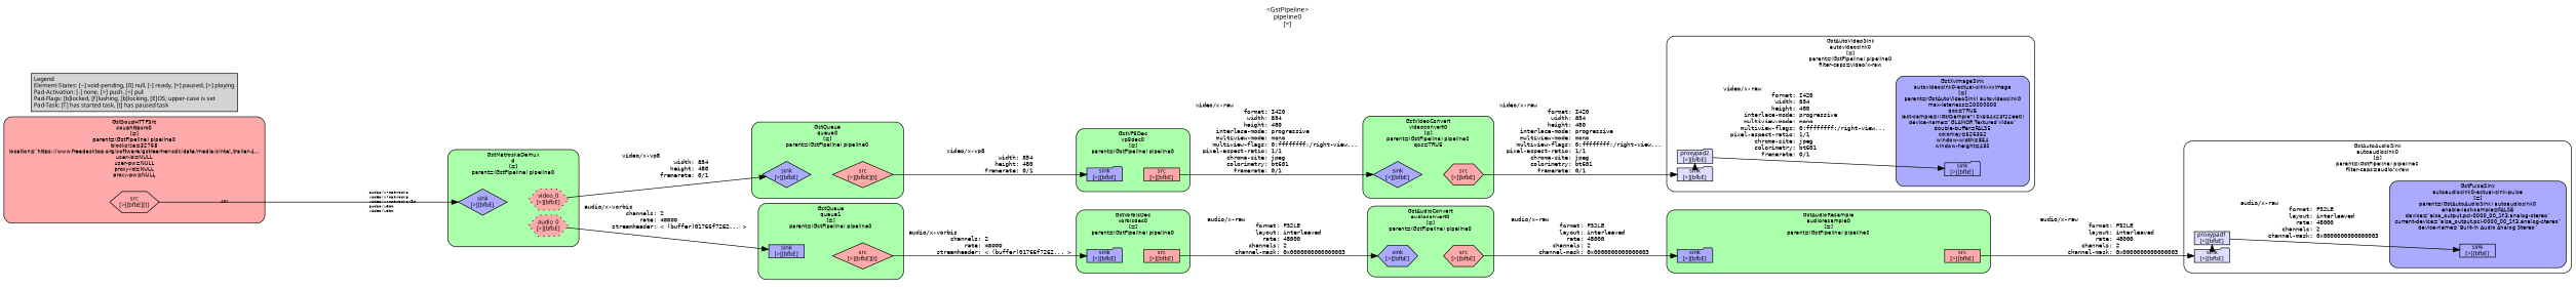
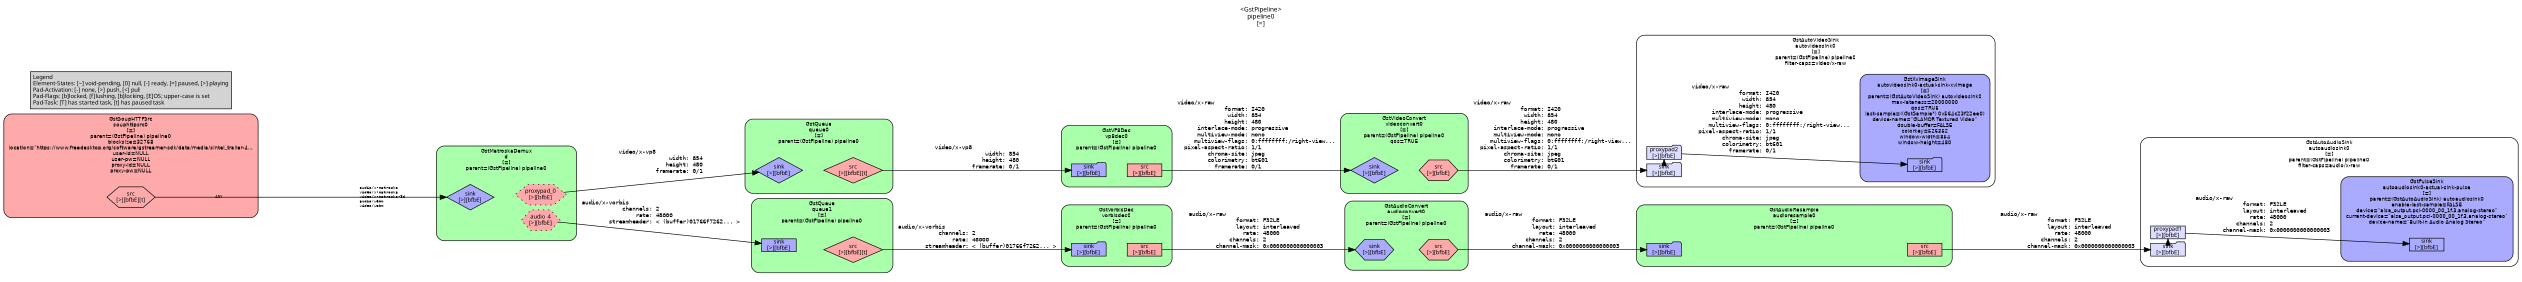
  digraph {
    fontname=sans
    fontsize=10
    label="<GstPipeline>\npipeline0\n[=]"
    labelloc=t
    nodesep=.1
    rankdir=LR
    ranksep=.2
    node [color=black fillcolor="#aaaaff" fontname=sans fontsize=9 margin="0.0,0.0" shape=box style="filled,solid"]
    edge [fontname=monospace fontsize=9 labelfontsize=6]
    n1 [fillcolor="#ddddff" height=0.2 label="proxypad1\n[>][bfbE]"]
    n2 [fillcolor="#ddddff" height=0.2 label="sink\n[>][bfbE]" shape=folder]
    n3 [height=0.2 label="sink\n[>][bfbE]"]
    n4 [height=0.2 label="sink\n[>][bfbE]" shape=folder]
    n5 [fillcolor="#ffaaaa" height=0.2 label="src\n[>][bfbE]"]
    n6 [height=0.2 label="sink\n[>][bfbE]" shape=hexagon]
    n7 [fillcolor="#ffaaaa" height=0.2 label="src\n[>][bfbE]" shape=hexagon]
    n8 [height=0.2 label="sink\n[>][bfbE]" shape=folder]
    n9 [fillcolor="#ffaaaa" height=0.2 label="src\n[>][bfbE]"]
    n10 [height=0.2 label="sink\n[>][bfbE]"]
    n11 [fillcolor="#ffaaaa" height=0.2 label="src\n[>][bfbE][t]" shape=diamond]
    n12 [fillcolor="#ddddff" height=0.2 label="proxypad2\n[>][bfbE]" shape=folder]
    n13 [fillcolor="#ddddff" height=0.2 label="sink\n[>][bfbE]" shape=folder]
    n14 [height=0.2 label="sink\n[>][bfbE]" shape=folder]
    n15 [height=0.2 label="sink\n[>][bfbE]" shape=diamond]
    n16 [fillcolor="#ffaaaa" height=0.2 label="src\n[>][bfbE]" shape=hexagon]
    n17 [height=0.2 label="sink\n[>][bfbE]" shape=folder]
    n18 [fillcolor="#ffaaaa" height=0.2 label="src\n[>][bfbE]"]
    n19 [height=0.2 label="sink\n[>][bfbE]" shape=diamond]
    n20 [fillcolor="#ffaaaa" height=0.2 label="src\n[>][bfbE][t]" shape=diamond]
    n21 [height=0.2 label="sink\n[>][bfbE]" shape=diamond]
-   n22 [fillcolor="#ffaaaa" height=0.2 label="video_0\n[>][bfbE]" shape=hexagon style="filled,dotted"]
-   n23 [fillcolor="#ffaaaa" height=0.2 label="audio_0\n[>][bfbE]" shape=hexagon style="filled,dotted"]
+   n22 [fillcolor="#ffaaaa" height=0.2 label="proxypad_0\n[>][bfbE]" shape=hexagon style="filled,dotted"]
+   n23 [fillcolor="#ffaaaa" height=0.2 label="audio_4\n[>][bfbE]" shape=hexagon style="filled,dotted"]
    n24 [fillcolor="#ffaaaa" height=0.2 label="src\n[>][bfbE][t]" shape=hexagon]
    n25 [label="Legend\lElement-States: [~] void-pending, [0] null, [-] ready, [=] paused, [>] playing\lPad-Activation: [-] none, [>] push, [<] pull\lPad-Flags: [b]locked, [f]lushing, [b]locking, [E]OS; upper-case is set\lPad-Task: [T] has started task, [t] has paused task\l" margin="0.05,0.05" style=filled color="" fillcolor=""]
    subgraph cluster_1 {
      color=black
      fillcolor="#ffffff"
      fontname="Bitstream Vera Sans"
      fontsize=8
      label="GstAutoAudioSink\nautoaudiosink0\n[=]\nparent=(GstPipeline) pipeline0\nfilter-caps=audio/x-raw"
      style="filled,rounded"
      subgraph cluster_2 {
        color=black
        fillcolor="#ffffff"
        fontname="Bitstream Vera Sans"
        fontsize=8
        label=""
        style=invis
        n1
        n2
      }
      subgraph cluster_3 {
        color=black
        fillcolor="#aaaaff"
        fontname="Bitstream Vera Sans"
        fontsize=8
        label="GstPulseSink\nautoaudiosink0-actual-sink-pulse\n[=]\nparent=(GstAutoAudioSink) autoaudiosink0\nenable-last-sample=FALSE\ndevice=\"alsa_output.pci-0000_00_1f.3.analog-stereo\"\ncurrent-device=\"alsa_output.pci-0000_00_1f.3.analog-stereo\"\ndevice-name=\"Built-in Audio Analog Stereo\""
        style="filled,rounded"
        subgraph cluster_4 {
          color=black
          fillcolor="#aaaaff"
          fontname="Bitstream Vera Sans"
          fontsize=8
          label=""
          style=invis
          n3
        }
      }
    }
    subgraph cluster_5 {
      color=black
      fillcolor="#aaffaa"
      fontname="Bitstream Vera Sans"
      fontsize=8
      label="GstAudioResample\naudioresample0\n[=]\nparent=(GstPipeline) pipeline0"
      style="filled,rounded"
      subgraph cluster_6 {
        color=black
        fillcolor="#aaffaa"
        fontname="Bitstream Vera Sans"
        fontsize=8
        label=""
        style=invis
        n4
      }
      subgraph cluster_7 {
        color=black
        fillcolor="#aaffaa"
        fontname="Bitstream Vera Sans"
        fontsize=8
        label=""
        style=invis
        n5
      }
    }
    subgraph cluster_8 {
      color=black
      fillcolor="#aaffaa"
      fontname="Bitstream Vera Sans"
      fontsize=8
      label="GstAudioConvert\naudioconvert0\n[=]\nparent=(GstPipeline) pipeline0"
      style="filled,rounded"
      subgraph cluster_9 {
        color=black
        fillcolor="#aaffaa"
        fontname="Bitstream Vera Sans"
        fontsize=8
        label=""
        style=invis
        n6
      }
      subgraph cluster_10 {
        color=black
        fillcolor="#aaffaa"
        fontname="Bitstream Vera Sans"
        fontsize=8
        label=""
        style=invis
        n7
      }
    }
    subgraph cluster_11 {
      color=black
      fillcolor="#aaffaa"
      fontname="Bitstream Vera Sans"
      fontsize=8
      label="GstVorbisDec\nvorbisdec0\n[=]\nparent=(GstPipeline) pipeline0"
      style="filled,rounded"
      subgraph cluster_12 {
        color=black
        fillcolor="#aaffaa"
        fontname="Bitstream Vera Sans"
        fontsize=8
        label=""
        style=invis
        n8
      }
      subgraph cluster_13 {
        color=black
        fillcolor="#aaffaa"
        fontname="Bitstream Vera Sans"
        fontsize=8
        label=""
        style=invis
        n9
      }
    }
    subgraph cluster_14 {
      color=black
      fillcolor="#aaffaa"
      fontname="Bitstream Vera Sans"
      fontsize=8
      label="GstQueue\nqueue1\n[=]\nparent=(GstPipeline) pipeline0"
      style="filled,rounded"
      subgraph cluster_15 {
        color=black
        fillcolor="#aaffaa"
        fontname="Bitstream Vera Sans"
        fontsize=8
        label=""
        style=invis
        n10
      }
      subgraph cluster_16 {
        color=black
        fillcolor="#aaffaa"
        fontname="Bitstream Vera Sans"
        fontsize=8
        label=""
        style=invis
        n11
      }
    }
    subgraph cluster_17 {
      color=black
      fillcolor="#ffffff"
      fontname="Bitstream Vera Sans"
      fontsize=8
      label="GstAutoVideoSink\nautovideosink0\n[=]\nparent=(GstPipeline) pipeline0\nfilter-caps=video/x-raw"
      style="filled,rounded"
      subgraph cluster_18 {
        color=black
        fillcolor="#ffffff"
        fontname="Bitstream Vera Sans"
        fontsize=8
        label=""
        style=invis
        n12
        n13
      }
      subgraph cluster_19 {
        color=black
        fillcolor="#aaaaff"
        fontname="Bitstream Vera Sans"
        fontsize=8
        label="GstXvImageSink\nautovideosink0-actual-sink-xvimage\n[=]\nparent=(GstAutoVideoSink) autovideosink0\nmax-lateness=20000000\nqos=TRUE\nlast-sample=((GstSample*) 0x564c23f22ee0)\ndevice-name=\"GLAMOR Textured Video\"\ndouble-buffer=FALSE\ncolorkey=526352\nwindow-width=854\nwindow-height=480"
        style="filled,rounded"
        subgraph cluster_20 {
          color=black
          fillcolor="#aaaaff"
          fontname="Bitstream Vera Sans"
          fontsize=8
          label=""
          style=invis
          n14
        }
      }
    }
    subgraph cluster_21 {
      color=black
      fillcolor="#aaffaa"
      fontname="Bitstream Vera Sans"
      fontsize=8
      label="GstVideoConvert\nvideoconvert0\n[=]\nparent=(GstPipeline) pipeline0\nqos=TRUE"
      style="filled,rounded"
      subgraph cluster_22 {
        color=black
        fillcolor="#aaffaa"
        fontname="Bitstream Vera Sans"
        fontsize=8
        label=""
        style=invis
        n15
      }
      subgraph cluster_23 {
        color=black
        fillcolor="#aaffaa"
        fontname="Bitstream Vera Sans"
        fontsize=8
        label=""
        style=invis
        n16
      }
    }
    subgraph cluster_24 {
      color=black
      fillcolor="#aaffaa"
      fontname="Bitstream Vera Sans"
      fontsize=8
      label="GstVP8Dec\nvp8dec0\n[=]\nparent=(GstPipeline) pipeline0"
      style="filled,rounded"
      subgraph cluster_25 {
        color=black
        fillcolor="#aaffaa"
        fontname="Bitstream Vera Sans"
        fontsize=8
        label=""
        style=invis
        n17
      }
      subgraph cluster_26 {
        color=black
        fillcolor="#aaffaa"
        fontname="Bitstream Vera Sans"
        fontsize=8
        label=""
        style=invis
        n18
      }
    }
    subgraph cluster_27 {
      color=black
      fillcolor="#aaffaa"
      fontname="Bitstream Vera Sans"
      fontsize=8
      label="GstQueue\nqueue0\n[=]\nparent=(GstPipeline) pipeline0"
      style="filled,rounded"
      subgraph cluster_28 {
        color=black
        fillcolor="#aaffaa"
        fontname="Bitstream Vera Sans"
        fontsize=8
        label=""
        style=invis
        n19
      }
      subgraph cluster_29 {
        color=black
        fillcolor="#aaffaa"
        fontname="Bitstream Vera Sans"
        fontsize=8
        label=""
        style=invis
        n20
      }
    }
    subgraph cluster_30 {
      color=black
      fillcolor="#aaffaa"
      fontname="Bitstream Vera Sans"
      fontsize=8
      label="GstMatroskaDemux\nd\n[=]\nparent=(GstPipeline) pipeline0"
      style="filled,rounded"
      subgraph cluster_31 {
        color=black
        fillcolor="#aaffaa"
        fontname="Bitstream Vera Sans"
        fontsize=8
        label=""
        style=invis
        n21
      }
      subgraph cluster_32 {
        color=black
        fillcolor="#aaffaa"
        fontname="Bitstream Vera Sans"
        fontsize=8
        label=""
        style=invis
        n22
        n23
      }
    }
    subgraph cluster_33 {
      color=black
      fillcolor="#ffaaaa"
      fontname="Bitstream Vera Sans"
      fontsize=8
      label="GstSoupHTTPSrc\nsouphttpsrc0\n[=]\nparent=(GstPipeline) pipeline0\nblocksize=32768\nlocation=\"https://www.freedesktop.org/software/gstreamer-sdk/data/media/sintel_trailer-4…\nuser-id=NULL\nuser-pw=NULL\nproxy-id=NULL\nproxy-pw=NULL"
      style="filled,rounded"
      subgraph cluster_34 {
        color=black
        fillcolor="#ffaaaa"
        fontname="Bitstream Vera Sans"
        fontsize=8
        label=""
        style=invis
        n24
      }
    }
    n1 -> n3 [label="audio/x-raw\l              format: F32LE\l              layout: interleaved\l                rate: 48000\l            channels: 2\l        channel-mask: 0x0000000000000003\l"]
    n2 -> n1 [minlen=0 style=dashed]
    n4 -> n5 [style=invis]
    n5 -> n2 [label="audio/x-raw\l              format: F32LE\l              layout: interleaved\l                rate: 48000\l            channels: 2\l        channel-mask: 0x0000000000000003\l"]
    n6 -> n7 [style=invis]
    n7 -> n4 [label="audio/x-raw\l              format: F32LE\l              layout: interleaved\l                rate: 48000\l            channels: 2\l        channel-mask: 0x0000000000000003\l"]
    n8 -> n9 [style=invis]
    n9 -> n6 [label="audio/x-raw\l              format: F32LE\l              layout: interleaved\l                rate: 48000\l            channels: 2\l        channel-mask: 0x0000000000000003\l"]
    n10 -> n11 [style=invis]
    n11 -> n8 [label="audio/x-vorbis\l            channels: 2\l                rate: 48000\l        streamheader: < (buffer)01766f7262... >\l"]
    n12 -> n14 [label="video/x-raw\l              format: I420\l               width: 854\l              height: 480\l      interlace-mode: progressive\l      multiview-mode: mono\l     multiview-flags: 0:ffffffff:/right-view...\l  pixel-aspect-ratio: 1/1\l         chroma-site: jpeg\l         colorimetry: bt601\l           framerate: 0/1\l"]
    n13 -> n12 [minlen=0 style=dashed]
    n15 -> n16 [style=invis]
    n16 -> n13 [label="video/x-raw\l              format: I420\l               width: 854\l              height: 480\l      interlace-mode: progressive\l      multiview-mode: mono\l     multiview-flags: 0:ffffffff:/right-view...\l  pixel-aspect-ratio: 1/1\l         chroma-site: jpeg\l         colorimetry: bt601\l           framerate: 0/1\l"]
    n17 -> n18 [style=invis]
    n18 -> n15 [label="video/x-raw\l              format: I420\l               width: 854\l              height: 480\l      interlace-mode: progressive\l      multiview-mode: mono\l     multiview-flags: 0:ffffffff:/right-view...\l  pixel-aspect-ratio: 1/1\l         chroma-site: jpeg\l         colorimetry: bt601\l           framerate: 0/1\l"]
    n19 -> n20 [style=invis]
    n20 -> n17 [label="video/x-vp8\l               width: 854\l              height: 480\l           framerate: 0/1\l"]
    n21 -> n22 [style=invis]
    n22 -> n19 [label="video/x-vp8\l               width: 854\l              height: 480\l           framerate: 0/1\l"]
    n23 -> n10 [label="audio/x-vorbis\l            channels: 2\l                rate: 48000\l        streamheader: < (buffer)01766f7262... >\l"]
    n24 -> n21 [headlabel="audio/x-matroska\lvideo/x-matroska\lvideo/x-matroska-3d\laudio/webm\lvideo/webm\l" label="                                                  " labelangle=0 labeldistance=10 taillabel=ANY]
  }
